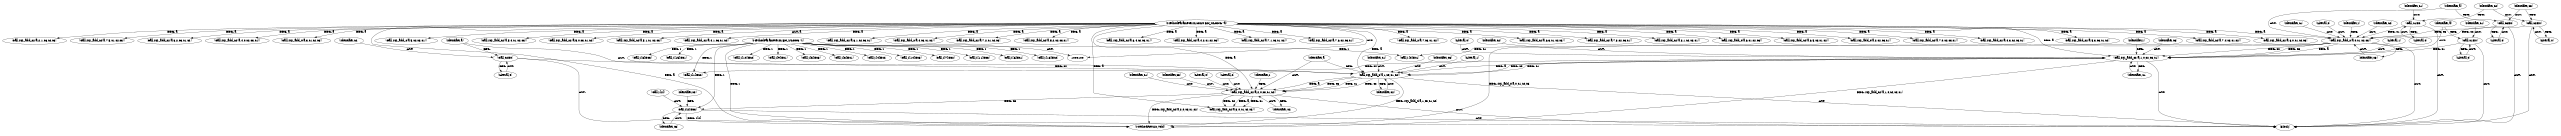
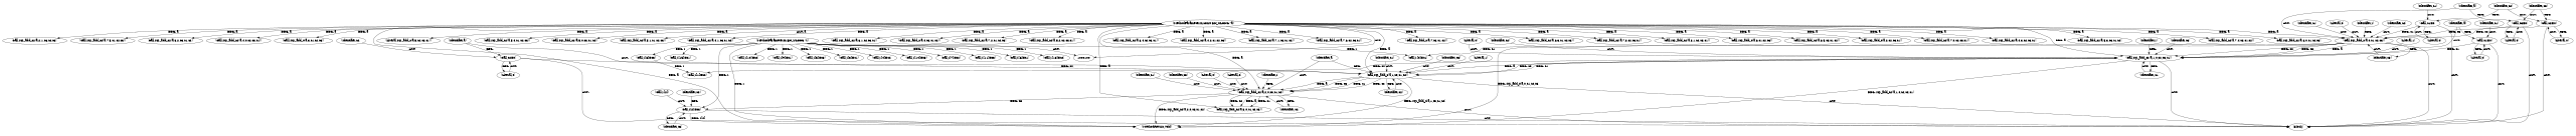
  digraph {
    n1 [label="(Call,r[2]=c3)"]
    n2 [label="(MethodReturn,void)"]
    n3 [label="(Block,)"]
    n4 [label="(Identifier,c3)"]
    n5 [label="(Call,sqr_add_c2(a,2,0,c3,c1,c2))"]
    n6 [label="(Identifier,c2)"]
    n7 [label="(Call,sqr_add_c2(a,3,0,c1,c2,c3))"]
    n8 [label="(Call,sqr_add_c(a,1,c3,c1,c2))"]
    n9 [label="(Identifier,c2)"]
    n10 [label="(Call,sqr_add_c2(a,1,0,c2,c3,c1))"]
    n11 [label="(Call,r[1]=c2)"]
    n12 [label="(Identifier,c1)"]
    n13 [label="(Call,sqr_add_c(a,0,c1,c2,c3))"]
    n14 [label="(Identifier,c3)"]
    n15 [label="(Call,r[0]=c1)"]
    n16 [label="(MethodParameterIn,const BN_ULONG *a)"]
    n17 [label="(Call,sqr_add_c2(a,6,1,c2,c3,c1))"]
    n18 [label="(Call,sqr_add_c(a,4,c3,c1,c2))"]
    n19 [label="(Call,sqr_add_c2(a,7,2,c1,c2,c3))"]
    n20 [label="(Call,sqr_add_c2(a,5,2,c2,c3,c1))"]
    n21 [label="(Call,sqr_add_c2(a,6,4,c2,c3,c1))"]
    n22 [label="(Call,sqr_add_c2(a,4,2,c1,c2,c3))"]
    n23 [label="(Call,sqr_add_c2(a,7,1,c3,c1,c2))"]
    n24 [label="(Call,sqr_add_c2(a,7,6,c2,c3,c1))"]
    n25 [label="(Call,sqr_add_c(a,7,c3,c1,c2))"]
    n26 [label="(Call,sqr_add_c2(a,6,3,c1,c2,c3))"]
    n27 [label="(Call,sqr_add_c2(a,7,3,c2,c3,c1))"]
    n28 [label="(Call,sqr_add_c2(a,3,1,c2,c3,c1))"]
    n29 [label="(Call,sqr_add_c(a,6,c1,c2,c3))"]
    n30 [label="(Call,sqr_add_c2(a,6,5,c3,c1,c2))"]
    n31 [label="(Call,sqr_add_c(a,2,c2,c3,c1))"]
    n32 [label="(Call,sqr_add_c2(a,7,0,c2,c3,c1))"]
    n33 [label="(Call,sqr_add_c2(a,4,3,c2,c3,c1))"]
    n34 [label="(Call,sqr_add_c2(a,5,3,c3,c1,c2))"]
    n35 [label="(Call,sqr_add_c2(a,7,4,c3,c1,c2))"]
    n36 [label="(Call,sqr_add_c2(a,6,0,c1,c2,c3))"]
    n37 [label="(Call,sqr_add_c2(a,2,1,c6,c2,c3))"]
    n38 [label="(Call,sqr_add_c2(a,7,5,c1,c2,c3))"]
    n39 [label="(Call,sqr_add_c2(a,3,2,c3,c1,c2))"]
    n40 [label="(Call,sqr_add_c2(a,4,0,c2,c3,c1))"]
    n41 [label="(Call,sqr_add_c(a,3,c1,c2,c3))"]
-   n42 [label="(Call,sqr_add_c(a,5,c2,c3,c1))"]
+   n42 [label="(Literal,sqr_add_c(a,5,c2,c3,c1))"]
    n43 [label="(Call,sqr_add_c2(a,5,4,c1,c2,c3))"]
    n44 [label="(Call,sqr_add_c2(a,5,0,c3,c1,c2))"]
    n45 [label="(Call,sqr_add_c2(a,5,1,c1,c2,c3))"]
    n46 [label="(Call,sqr_add_c2(a,4,1,c3,c1,c2))"]
    1000100
    n48 [label="(Call,c1=0)"]
    n49 [label="(Literal,0)"]
    n50 [label="(Call,c2=0)"]
    n51 [label="(Literal,0)"]
    n52 [label="(Call,c3=0)"]
    n53 [label="(Literal,0)"]
    n54 [label="(Call,c1=0)"]
    n55 [label="(Literal,0)"]
    n56 [label="(Call,c2=0)"]
    n57 [label="(Literal,0)"]
    n58 [label="(MethodParameterIn,BN_ULONG *r)"]
    n59 [label="(Call,r[11]=c3)"]
    n60 [label="(Call,r[6]=c1)"]
    n61 [label="(Call,r[13]=c2)"]
    n62 [label="(Call,r[15]=c1)"]
    n63 [label="(Call,r[10]=c2)"]
    n64 [label="(Call,r[9]=c1)"]
    n65 [label="(Call,r[5]=c3)"]
    n66 [label="(Call,r[3]=c1)"]
    n67 [label="(Call,r[8]=c3)"]
    n68 [label="(Call,r[4]=c2)"]
    n69 [label="(Call,r[14]=c3)"]
    n70 [label="(Call,r[7]=c2)"]
    n71 [label="(Identifier,c3)"]
    n72 [label="(Identifier,c3)"]
    n73 [label="(Identifier,c1)"]
    n74 [label="(Identifier,a)"]
    n75 [label="(Identifier,a)"]
    n76 [label="(Identifier,c3)"]
    n77 [label="(Literal,1)"]
    n78 [label="(Identifier,r)"]
    n79 [label="(Literal,0)"]
    n80 [label="(Identifier,r)"]
    n81 [label="(Identifier,c2)"]
    n82 [label="(Literal,2)"]
    n83 [label="(Identifier,r)"]
    n84 [label="(Identifier,c3)"]
    n85 [label="(Identifier,a)"]
    n86 [label="(Identifier,c1)"]
    n87 [label="(Identifier,c1)"]
    n88 [label="(Call,r[2])"]
    n89 [label="(Literal,0)"]
    n90 [label="(Identifier,c3)"]
    n91 [label="(Identifier,a)"]
    n92 [label="(Identifier,c1)"]
    n93 [label="(Identifier,c2)"]
    n94 [label="(Literal,1)"]
    n95 [label="(Identifier,c1)"]
    n96 [label="(Literal,0)"]
    n97 [label="(Identifier,c2)"]
    n98 [label="(Identifier,c2)"]
    n1 -> n2 [label="DDG: r[2]"]
    n1 -> n3 [label="AST: "]
    n1 -> n4 [label="CFG: "]
    n4 -> n1 [label="AST: "]
    n5 -> n1 [label="DDG: c3"]
    n5 -> n2 [label="DDG: sqr_add_c2(a,2,0,c3,c1,c2)"]
    n5 -> n3 [label="AST: "]
    n5 -> n6 [label="CFG: "]
    n5 -> n7 [label="DDG: a"]
    n5 -> n7 [label="DDG: c1"]
    n5 -> n7 [label="DDG: c2"]
    n6 -> n5 [label="AST: "]
    n8 -> n2 [label="DDG: sqr_add_c(a,1,c3,c1,c2)"]
    n8 -> n3 [label="AST: "]
    n8 -> n5 [label="DDG: a"]
    n8 -> n5 [label="DDG: c3"]
    n8 -> n5 [label="DDG: c1"]
    n8 -> n5 [label="DDG: c2"]
    n8 -> n9 [label="CFG: "]
    n9 -> n8 [label="AST: "]
    n10 -> n2 [label="DDG: sqr_add_c2(a,1,0,c2,c3,c1)"]
    n10 -> n3 [label="AST: "]
    n10 -> n8 [label="DDG: a"]
    n10 -> n8 [label="DDG: c3"]
    n10 -> n8 [label="DDG: c1"]
    n10 -> n11 [label="DDG: c2"]
    n10 -> n12 [label="CFG: "]
    n12 -> n10 [label="AST: "]
    n13 -> n2 [label="DDG: sqr_add_c(a,0,c1,c2,c3)"]
    n13 -> n3 [label="AST: "]
    n13 -> n10 [label="DDG: a"]
    n13 -> n10 [label="DDG: c2"]
    n13 -> n10 [label="DDG: c3"]
    n13 -> n14 [label="CFG: "]
    n13 -> n15 [label="DDG: c1"]
    n14 -> n13 [label="AST: "]
    n16 -> n2 [label="DDG: a"]
    n16 -> n5 [label="DDG: a"]
    n16 -> n7 [label="DDG: a"]
    n16 -> n8 [label="DDG: a"]
    n16 -> n10 [label="DDG: a"]
    n16 -> n13 [label="DDG: a"]
    n16 -> n17 [label="DDG: a"]
    n16 -> n18 [label="DDG: a"]
    n16 -> n19 [label="DDG: a"]
    n16 -> n20 [label="DDG: a"]
    n16 -> n21 [label="DDG: a"]
    n16 -> n22 [label="DDG: a"]
    n16 -> n23 [label="DDG: a"]
    n16 -> n24 [label="DDG: a"]
    n16 -> n25 [label="DDG: a"]
    n16 -> n26 [label="DDG: a"]
    n16 -> n27 [label="DDG: a"]
    n16 -> n28 [label="DDG: a"]
    n16 -> n29 [label="DDG: a"]
    n16 -> n30 [label="DDG: a"]
    n16 -> n31 [label="DDG: a"]
    n16 -> n32 [label="DDG: a"]
    n16 -> n33 [label="DDG: a"]
    n16 -> n34 [label="DDG: a"]
    n16 -> n35 [label="DDG: a"]
    n16 -> n36 [label="DDG: a"]
    n16 -> n37 [label="DDG: a"]
    n16 -> n38 [label="DDG: a"]
    n16 -> n39 [label="DDG: a"]
    n16 -> n40 [label="DDG: a"]
    n16 -> n41 [label="DDG: a"]
    n16 -> n42 [label="DDG: a"]
    n16 -> n43 [label="DDG: a"]
    n16 -> n44 [label="DDG: a"]
    n16 -> n45 [label="AST: a"]
    n16 -> n46 [label="DDG: a"]
    n16 -> 1000100 [label="AST: "]
    n48 -> n3 [label="AST: "]
    n48 -> n13 [label="DDG: c1"]
    n48 -> n49 [label="CFG: "]
    n49 -> n48 [label="AST: "]
    n50 -> n3 [label="AST: "]
    n50 -> n13 [label="DDG: c2"]
    n50 -> n51 [label="CFG: "]
    n51 -> n50 [label="AST: "]
    n52 -> n3 [label="AST: "]
    n52 -> n13 [label="DDG: c3"]
    n52 -> n53 [label="CFG: "]
    n53 -> n52 [label="AST: "]
    n54 -> n3 [label="AST: "]
    n54 -> n10 [label="DDG: c1"]
    n54 -> n55 [label="CFG: "]
    n55 -> n54 [label="AST: "]
    n56 -> n3 [label="AST: "]
    n56 -> n8 [label="DDG: c2"]
    n56 -> n57 [label="CFG: "]
    n57 -> n56 [label="AST: "]
    n58 -> n1 [label="DDG: r"]
    n58 -> n2 [label="DDG: r"]
-   n58 -> n11 [label="DDG: r"]
+   n67 -> n11 [label="DDG: r"]
    n58 -> n15 [label="DDG: r"]
    n58 -> 1000100 [label="AST: "]
    n58 -> n59 [label="DDG: r"]
    n58 -> n60 [label="DDG: r"]
    n58 -> n61 [label="DDG: r"]
    n58 -> n62 [label="DDG: r"]
    n58 -> n63 [label="DDG: r"]
    n58 -> n64 [label="DDG: r"]
    n58 -> n65 [label="DDG: r"]
    n58 -> n66 [label="DDG: r"]
    n58 -> n67 [label="DDG: r"]
    n58 -> n68 [label="DDG: r"]
    n58 -> n69 [label="DDG: r"]
    n58 -> n70 [label="DDG: r"]
    n71 -> n8 [label="AST: "]
    n72 -> n5 [label="AST: "]
    n73 -> n48 [label="AST: "]
    n74 -> n5 [label="AST: "]
    n74 -> n8 [label="CFG: "]
    n75 -> n10 [label="AST: "]
    n75 -> n54 [label="CFG: "]
    n76 -> n50 [label="CFG: "]
    n76 -> n52 [label="AST: "]
    n77 -> n8 [label="AST: "]
    n78 -> n13 [label="CFG: "]
    n79 -> n5 [label="AST: "]
    n80 -> n10 [label="CFG: "]
    n81 -> n13 [label="AST: "]
    n82 -> n5 [label="AST: "]
    n83 -> n5 [label="CFG: "]
    n84 -> n1 [label="CFG: "]
    n85 -> n8 [label="AST: "]
    n85 -> n56 [label="CFG: "]
    n86 -> n54 [label="AST: "]
    n87 -> n13 [label="AST: "]
    n88 -> n1 [label="AST: "]
    n89 -> n13 [label="AST: "]
    n90 -> n10 [label="AST: "]
    n91 -> n13 [label="AST: "]
    n91 -> n52 [label="CFG: "]
    n92 -> n8 [label="AST: "]
    n93 -> n56 [label="AST: "]
    n94 -> n10 [label="AST: "]
    n95 -> n5 [label="AST: "]
    n96 -> n10 [label="AST: "]
    n97 -> n10 [label="AST: "]
    n98 -> n48 [label="CFG: "]
    n98 -> n50 [label="AST: "]
  }
